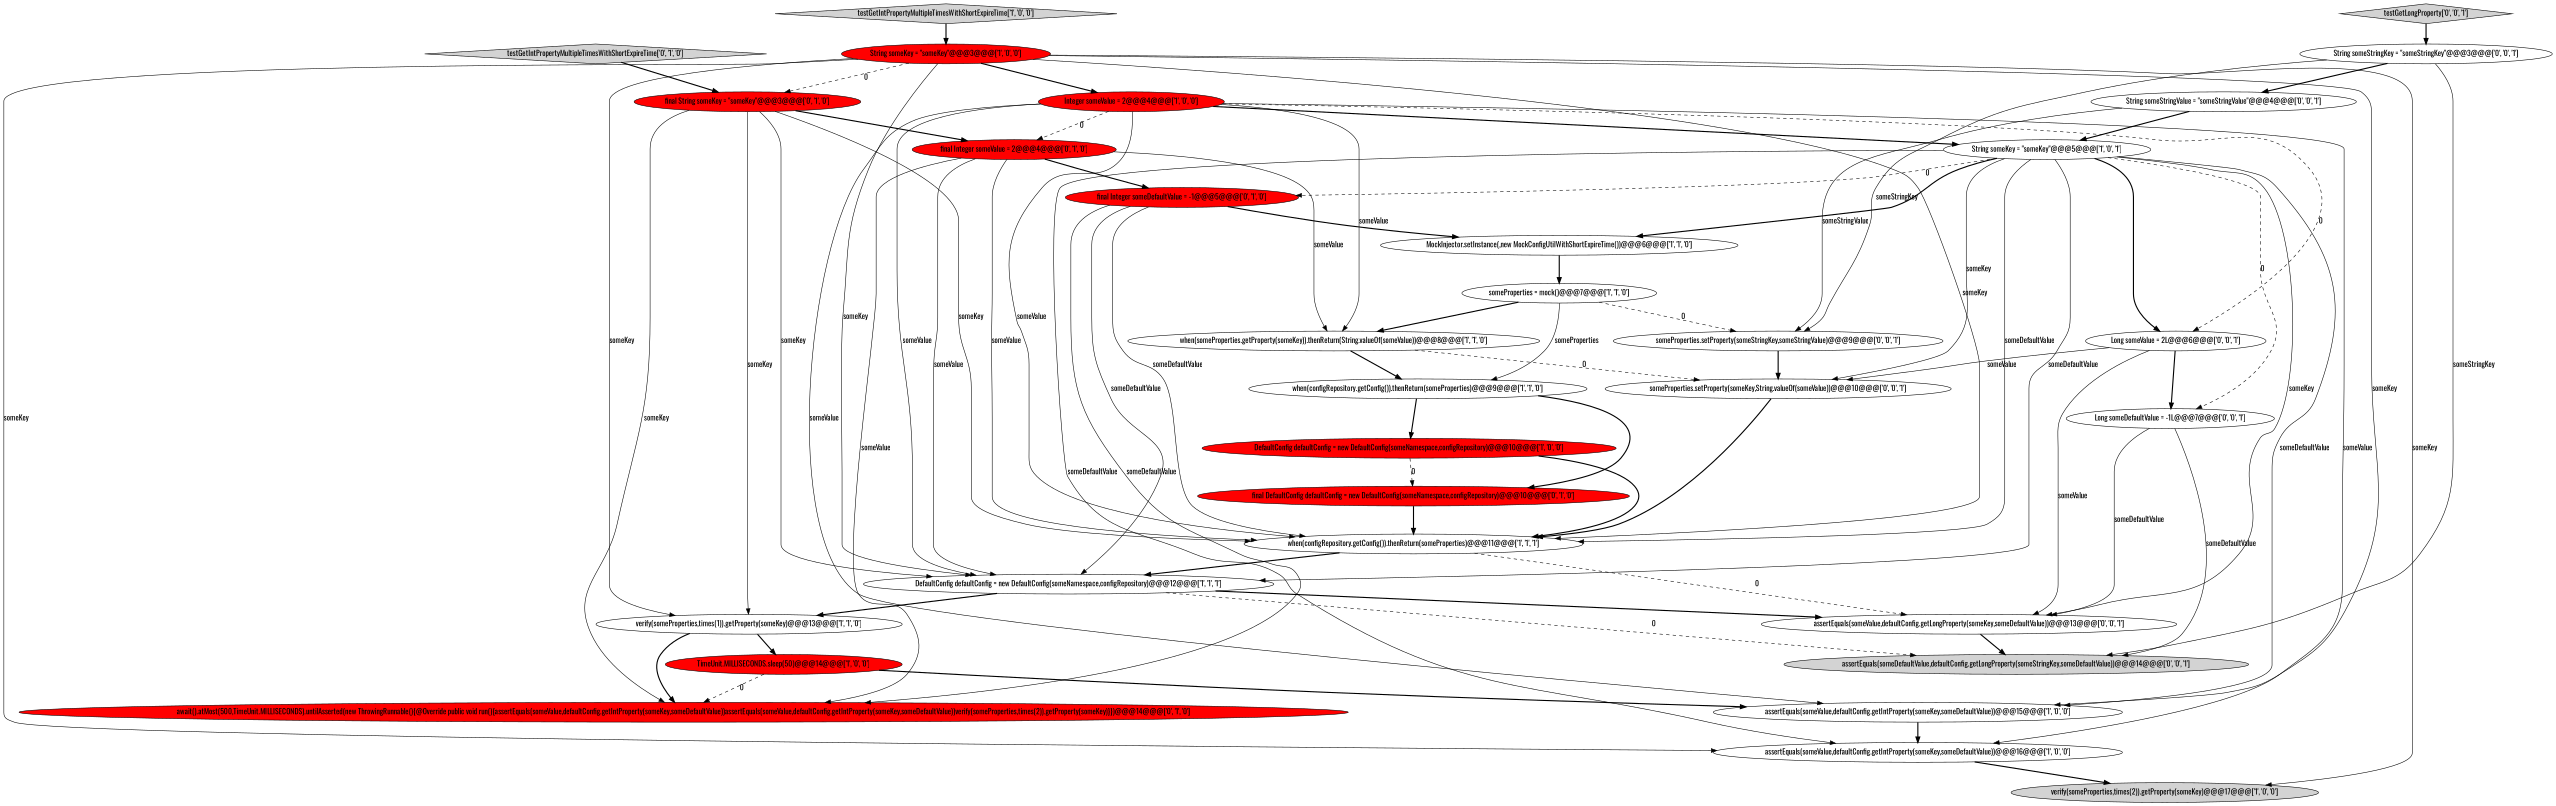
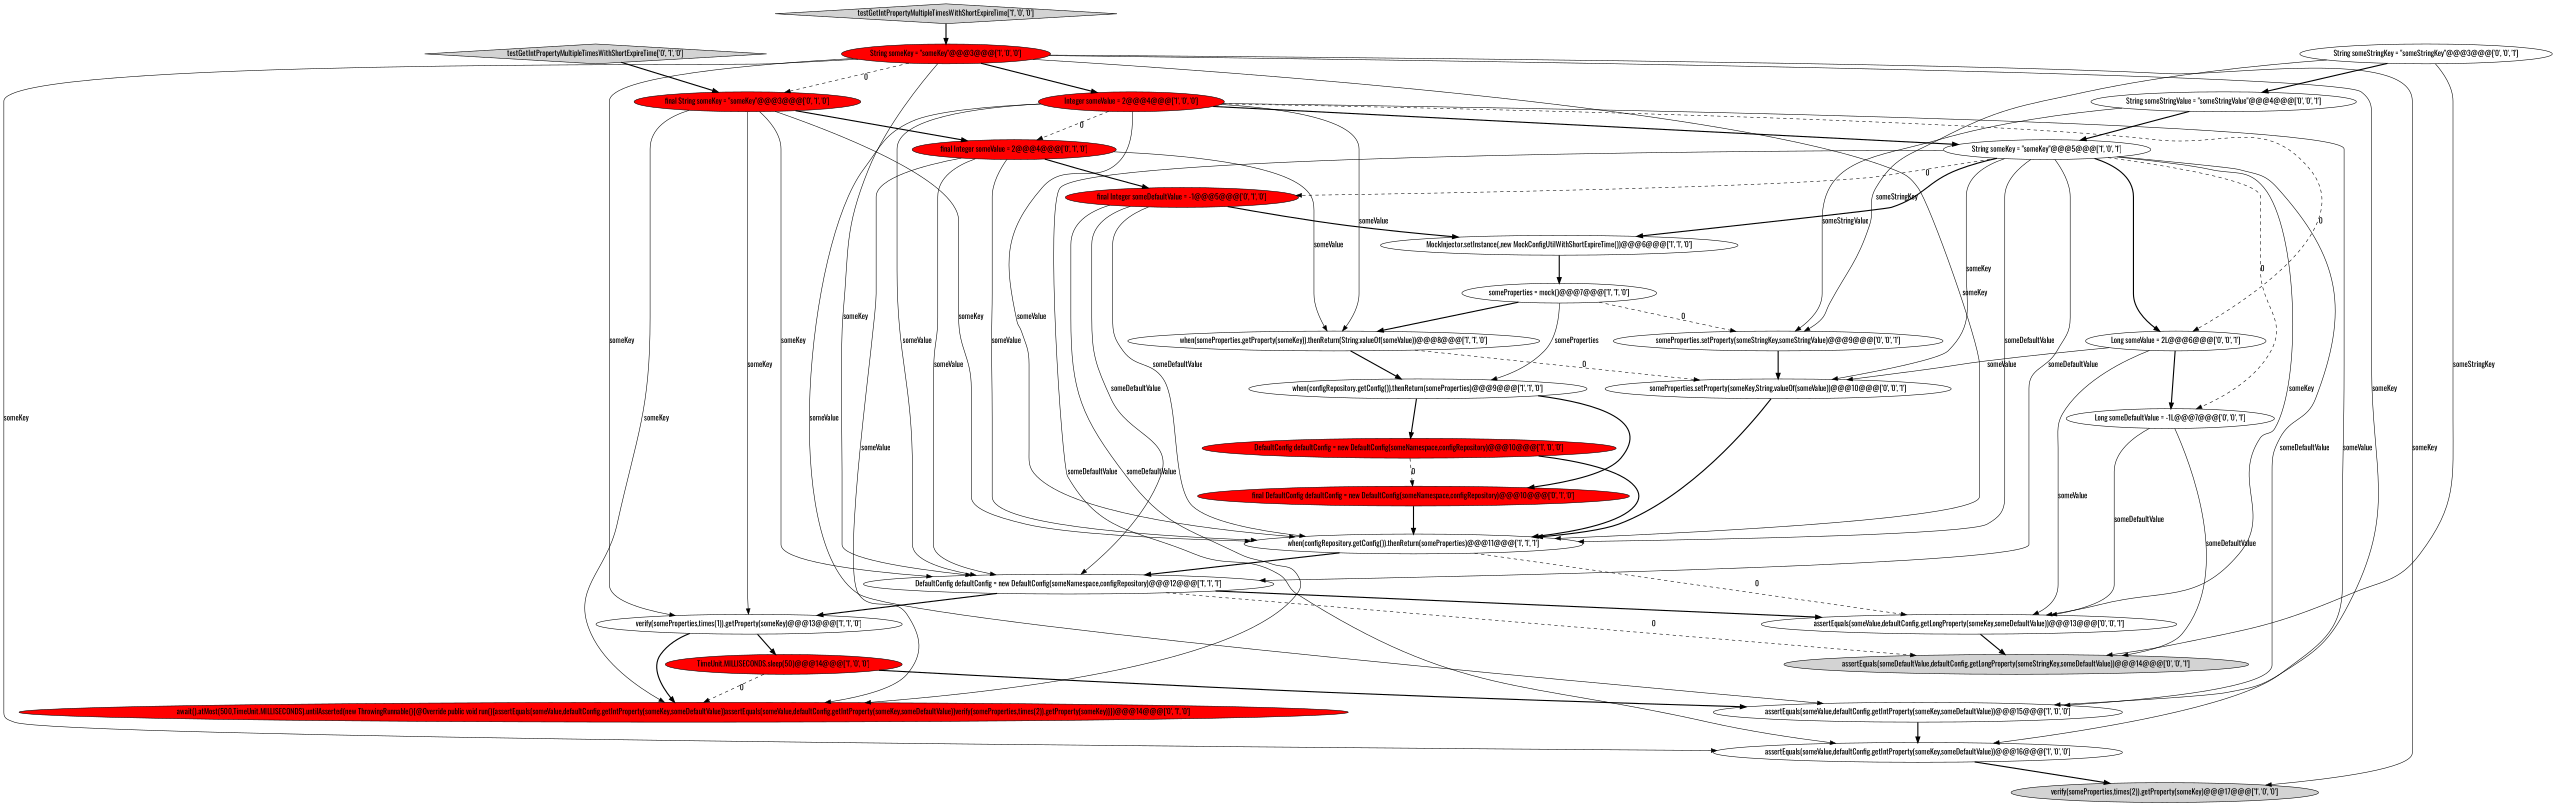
  digraph {
    fontname=Oswald
    node [fillcolor=white fontname=Oswald shape=ellipse style=filled]
    edge [fontname=Oswald style=solid]
    n1 [label="verify(someProperties,times(1)).getProperty(someKey)@@@13@@@['1', '1', '0']"]
    n2 [fillcolor=red label="await().atMost(500,TimeUnit.MILLISECONDS).untilAsserted(new ThrowingRunnable(){@Override public void run(){assertEquals(someValue,defaultConfig.getIntProperty(someKey,someDefaultValue))assertEquals(someValue,defaultConfig.getIntProperty(someKey,someDefaultValue))verify(someProperties,times(2)).getProperty(someKey)}})@@@14@@@['0', '1', '0']"]
    n3 [fillcolor=red label="TimeUnit.MILLISECONDS.sleep(50)@@@14@@@['1', '0', '0']"]
    n4 [label="assertEquals(someValue,defaultConfig.getIntProperty(someKey,someDefaultValue))@@@15@@@['1', '0', '0']"]
    n5 [label="when(configRepository.getConfig()).thenReturn(someProperties)@@@9@@@['1', '1', '0']"]
    n6 [fillcolor=red label="DefaultConfig defaultConfig = new DefaultConfig(someNamespace,configRepository)@@@10@@@['1', '0', '0']"]
    n7 [fillcolor=red label="final DefaultConfig defaultConfig = new DefaultConfig(someNamespace,configRepository)@@@10@@@['0', '1', '0']"]
    n8 [label="when(configRepository.getConfig()).thenReturn(someProperties)@@@11@@@['1', '1', '1']"]
    n9 [label="DefaultConfig defaultConfig = new DefaultConfig(someNamespace,configRepository)@@@12@@@['1', '1', '1']"]
    n10 [label="assertEquals(someValue,defaultConfig.getLongProperty(someKey,someDefaultValue))@@@13@@@['0', '0', '1']"]
    n11 [fillcolor=lightgray label="assertEquals(someDefaultValue,defaultConfig.getLongProperty(someStringKey,someDefaultValue))@@@14@@@['0', '0', '1']"]
    n12 [fillcolor=red label="Integer someValue = 2@@@4@@@['1', '0', '0']"]
    n13 [fillcolor=red label="final Integer someValue = 2@@@4@@@['0', '1', '0']"]
    n14 [label="when(someProperties.getProperty(someKey)).thenReturn(String.valueOf(someValue))@@@8@@@['1', '1', '0']"]
    n15 [label="Long someValue = 2L@@@6@@@['0', '0', '1']"]
    n16 [label="String someKey = \"someKey\"@@@5@@@['1', '0', '1']"]
    n17 [label="assertEquals(someValue,defaultConfig.getIntProperty(someKey,someDefaultValue))@@@16@@@['1', '0', '0']"]
    n18 [fillcolor=red label="final Integer someDefaultValue = -1@@@5@@@['0', '1', '0']"]
    n19 [label="someProperties.setProperty(someKey,String.valueOf(someValue))@@@10@@@['0', '0', '1']"]
    n20 [label="Long someDefaultValue = -1L@@@7@@@['0', '0', '1']"]
    n21 [label="MockInjector.setInstance(,new MockConfigUtilWithShortExpireTime())@@@6@@@['1', '1', '0']"]
    n22 [fillcolor=lightgray label="verify(someProperties,times(2)).getProperty(someKey)@@@17@@@['1', '0', '0']"]
    n23 [label="someProperties = mock()@@@7@@@['1', '1', '0']"]
    n24 [label="someProperties.setProperty(someStringKey,someStringValue)@@@9@@@['0', '0', '1']"]
-   n25 [fillcolor=lightgray label="testGetLongProperty['0', '0', '1']" shape=diamond]
    n26 [label="String someStringKey = \"someStringKey\"@@@3@@@['0', '0', '1']"]
    n27 [label="String someStringValue = \"someStringValue\"@@@4@@@['0', '0', '1']"]
    n28 [fillcolor=red label="final String someKey = \"someKey\"@@@3@@@['0', '1', '0']"]
    n29 [fillcolor=red label="String someKey = \"someKey\"@@@3@@@['1', '0', '0']"]
    n30 [fillcolor=lightgray label="testGetIntPropertyMultipleTimesWithShortExpireTime['1', '0', '0']" shape=diamond]
    n31 [fillcolor=lightgray label="testGetIntPropertyMultipleTimesWithShortExpireTime['0', '1', '0']" shape=diamond]
    n1 -> n2 [style=bold]
    n1 -> n3 [style=bold]
    n3 -> n2 [label=0 style=dashed]
    n3 -> n4 [style=bold]
    n4 -> n17 [style=bold]
    n5 -> n6 [style=bold]
    n5 -> n7 [style=bold]
    n6 -> n7 [label=0 style=dashed]
    n6 -> n8 [style=bold]
    n7 -> n8 [style=bold]
    n8 -> n9 [style=bold]
    n8 -> n10 [label=0 style=dashed]
    n9 -> n1 [style=bold]
    n9 -> n10 [style=bold]
    n9 -> n11 [label=0 style=dashed]
    n10 -> n11 [style=bold]
    n12 -> n4 [label=someValue]
    n12 -> n8 [label=someValue]
    n12 -> n9 [label=someValue]
    n12 -> n13 [label=0 style=dashed]
    n12 -> n14 [label=someValue]
    n12 -> n15 [label=0 style=dashed]
    n12 -> n16 [style=bold]
    n12 -> n17 [label=someValue]
    n13 -> n2 [label=someValue]
    n13 -> n8 [label=someValue]
    n13 -> n9 [label=someValue]
    n13 -> n14 [label=someValue]
    n13 -> n18 [style=bold]
    n14 -> n5 [style=bold]
    n14 -> n19 [label=0 style=dashed]
    n15 -> n10 [label=someValue]
    n15 -> n19 [label=someValue]
    n15 -> n20 [style=bold]
    n16 -> n4 [label=someDefaultValue]
    n16 -> n8 [label=someDefaultValue]
    n16 -> n9 [label=someDefaultValue]
    n16 -> n10 [label=someKey]
    n16 -> n15 [style=bold]
    n16 -> n17 [label=someDefaultValue]
    n16 -> n18 [label=0 style=dashed]
    n16 -> n19 [label=someKey]
    n16 -> n20 [label=0 style=dashed]
    n16 -> n21 [style=bold]
    n17 -> n22 [style=bold]
    n18 -> n2 [label=someDefaultValue]
    n18 -> n8 [label=someDefaultValue]
    n18 -> n9 [label=someDefaultValue]
    n18 -> n21 [style=bold]
    n19 -> n8 [style=bold]
    n20 -> n10 [label=someDefaultValue]
    n20 -> n11 [label=someDefaultValue]
    n21 -> n23 [style=bold]
    n23 -> n5 [label=someProperties]
    n23 -> n14 [style=bold]
    n23 -> n24 [label=0 style=dashed]
    n24 -> n19 [style=bold]
-   n25 -> n26 [style=bold]
    n26 -> n11 [label=someStringKey]
    n26 -> n24 [label=someStringKey]
    n26 -> n27 [style=bold]
    n27 -> n16 [style=bold]
    n27 -> n24 [label=someStringValue]
    n28 -> n1 [label=someKey]
    n28 -> n2 [label=someKey]
    n28 -> n8 [label=someKey]
    n28 -> n9 [label=someKey]
    n28 -> n13 [style=bold]
    n29 -> n1 [label=someKey]
    n29 -> n4 [label=someKey]
    n29 -> n8 [label=someKey]
    n29 -> n9 [label=someKey]
    n29 -> n12 [style=bold]
    n29 -> n17 [label=someKey]
    n29 -> n22 [label=someKey]
    n29 -> n28 [label=0 style=dashed]
    n30 -> n29 [style=bold]
    n31 -> n28 [style=bold]
  }
